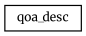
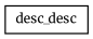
  digraph {
    rankdir=LR
    fontname=Merriweather
-   n1 [color=black fillcolor=white fontname=Merriweather fontsize=10 height=0.2 label=qoa_desc shape=record style=filled width=0.4]
+   n1 [color=black fillcolor=white fontname=Merriweather fontsize=10 height=0.2 label=desc_desc shape=record style=filled width=0.4]
  }
